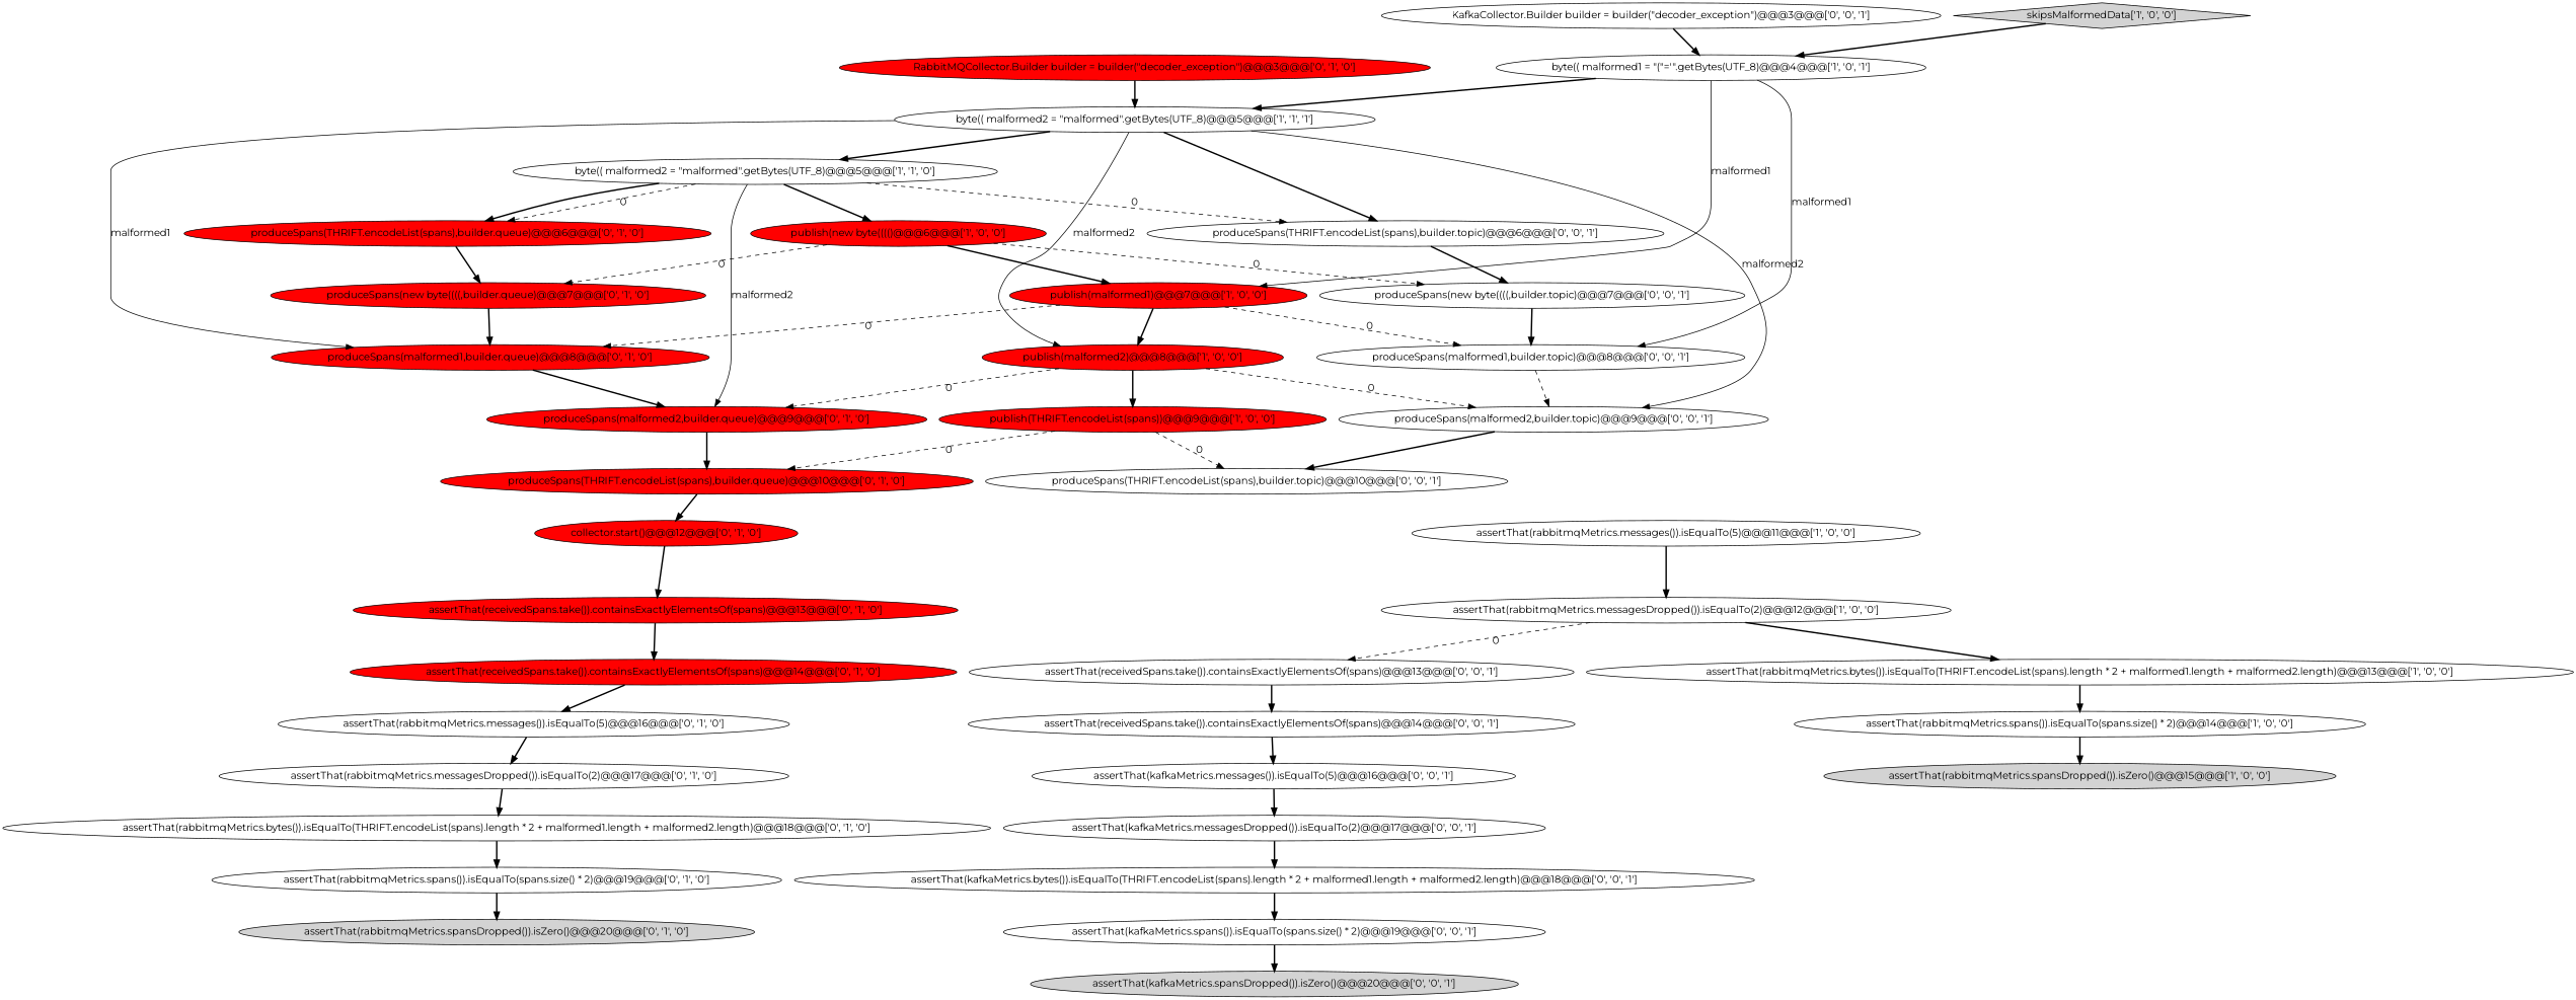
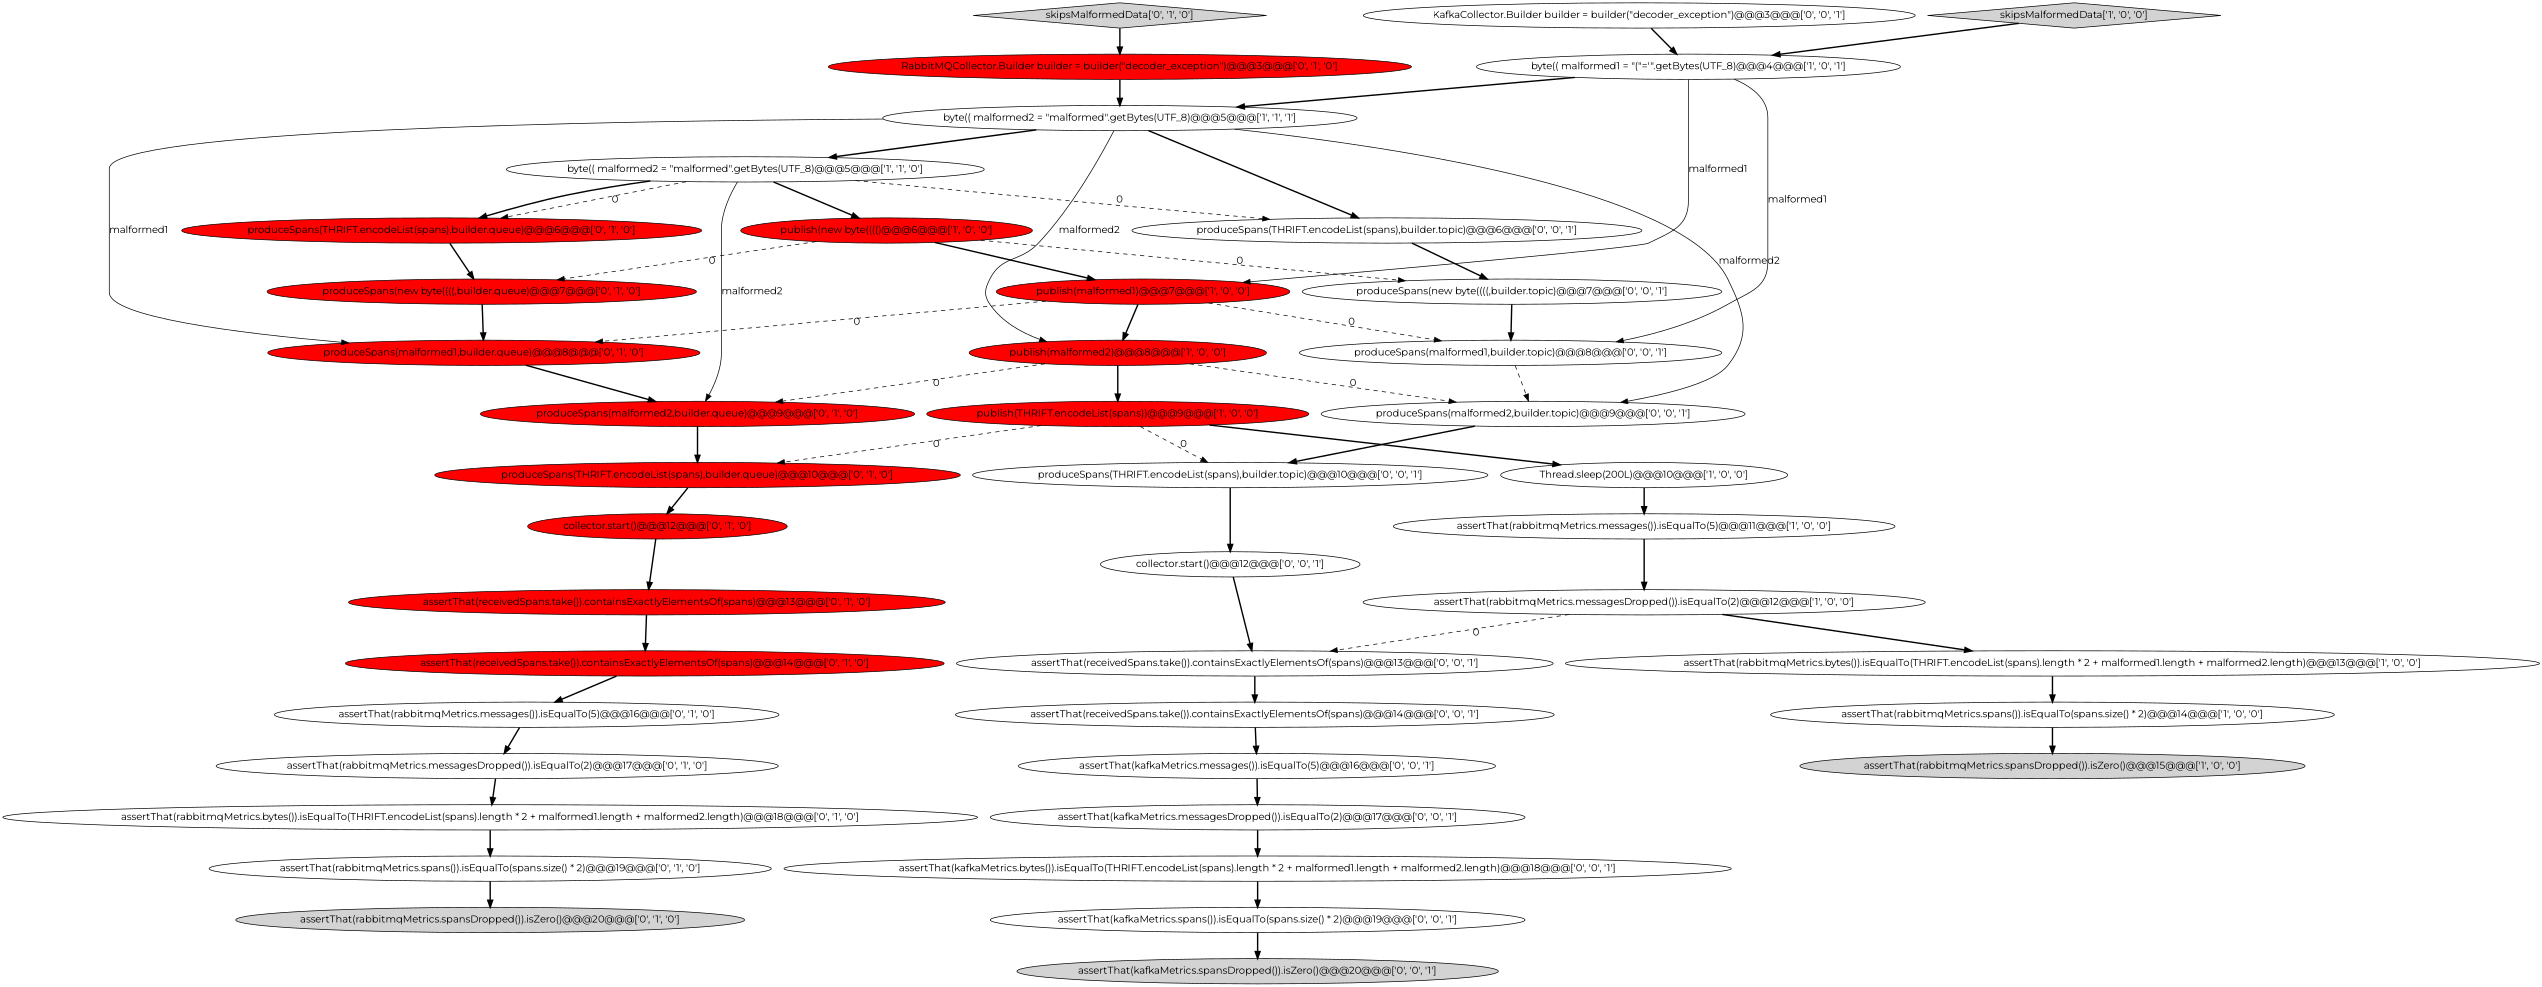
  digraph {
    fontname=Montserrat
    node [fillcolor=white fontname=Montserrat shape=ellipse style=filled]
    edge [fontname=Montserrat style=bold]
    n1 [fillcolor=red label="publish(new byte(((()@@@6@@@['1', '0', '0']"]
    n2 [fillcolor=red label="publish(malformed1)@@@7@@@['1', '0', '0']"]
    n3 [fillcolor=red label="produceSpans(new byte((((,builder.queue)@@@7@@@['0', '1', '0']"]
    n4 [label="produceSpans(new byte((((,builder.topic)@@@7@@@['0', '0', '1']"]
    n5 [fillcolor=red label="publish(malformed2)@@@8@@@['1', '0', '0']"]
    n6 [label="produceSpans(malformed1,builder.topic)@@@8@@@['0', '0', '1']"]
    n7 [fillcolor=red label="produceSpans(malformed1,builder.queue)@@@8@@@['0', '1', '0']"]
    n8 [fillcolor=red label="produceSpans(THRIFT.encodeList(spans),builder.queue)@@@6@@@['0', '1', '0']"]
    n9 [fillcolor=red label="assertThat(receivedSpans.take()).containsExactlyElementsOf(spans)@@@14@@@['0', '1', '0']"]
    n10 [label="assertThat(rabbitmqMetrics.messages()).isEqualTo(5)@@@16@@@['0', '1', '0']"]
    n11 [label="assertThat(rabbitmqMetrics.messagesDropped()).isEqualTo(2)@@@17@@@['0', '1', '0']"]
    n12 [fillcolor=red label="produceSpans(malformed2,builder.queue)@@@9@@@['0', '1', '0']"]
    n13 [label="produceSpans(malformed2,builder.topic)@@@9@@@['0', '0', '1']"]
    n14 [fillcolor=red label="publish(THRIFT.encodeList(spans))@@@9@@@['1', '0', '0']"]
    n15 [fillcolor=red label="produceSpans(THRIFT.encodeList(spans),builder.queue)@@@10@@@['0', '1', '0']"]
    n16 [label="produceSpans(THRIFT.encodeList(spans),builder.topic)@@@10@@@['0', '0', '1']"]
+   n17 [label="Thread.sleep(200L)@@@10@@@['1', '0', '0']"]
    n18 [label="assertThat(rabbitmqMetrics.bytes()).isEqualTo(THRIFT.encodeList(spans).length * 2 + malformed1.length + malformed2.length)@@@18@@@['0', '1', '0']"]
+   n19 [label="collector.start()@@@12@@@['0', '0', '1']"]
    n20 [label="assertThat(receivedSpans.take()).containsExactlyElementsOf(spans)@@@13@@@['0', '0', '1']"]
    n21 [label="assertThat(receivedSpans.take()).containsExactlyElementsOf(spans)@@@14@@@['0', '0', '1']"]
    n22 [fillcolor=red label="collector.start()@@@12@@@['0', '1', '0']"]
    n23 [fillcolor=red label="assertThat(receivedSpans.take()).containsExactlyElementsOf(spans)@@@13@@@['0', '1', '0']"]
    n24 [label="KafkaCollector.Builder builder = builder(\"decoder_exception\")@@@3@@@['0', '0', '1']"]
    n25 [label="byte(( malformed1 = \"(\"='\".getBytes(UTF_8)@@@4@@@['1', '0', '1']"]
    n26 [fillcolor=lightgray label="assertThat(rabbitmqMetrics.spansDropped()).isZero()@@@15@@@['1', '0', '0']"]
    n27 [fillcolor=lightgray label="skipsMalformedData['1', '0', '0']" shape=diamond]
    n28 [label="byte(( malformed2 = \"malformed\".getBytes(UTF_8)@@@5@@@['1', '1', '1']"]
    n29 [label="assertThat(rabbitmqMetrics.bytes()).isEqualTo(THRIFT.encodeList(spans).length * 2 + malformed1.length + malformed2.length)@@@13@@@['1', '0', '0']"]
    n30 [label="assertThat(rabbitmqMetrics.spans()).isEqualTo(spans.size() * 2)@@@14@@@['1', '0', '0']"]
    n31 [fillcolor=lightgray label="assertThat(kafkaMetrics.spansDropped()).isZero()@@@20@@@['0', '0', '1']"]
+   n32 [fillcolor=lightgray label="skipsMalformedData['0', '1', '0']" shape=diamond]
    n33 [fillcolor=red label="RabbitMQCollector.Builder builder = builder(\"decoder_exception\")@@@3@@@['0', '1', '0']"]
    n34 [label="assertThat(rabbitmqMetrics.spans()).isEqualTo(spans.size() * 2)@@@19@@@['0', '1', '0']"]
    n35 [fillcolor=lightgray label="assertThat(rabbitmqMetrics.spansDropped()).isZero()@@@20@@@['0', '1', '0']"]
    n36 [label="assertThat(kafkaMetrics.messages()).isEqualTo(5)@@@16@@@['0', '0', '1']"]
    n37 [label="assertThat(rabbitmqMetrics.messages()).isEqualTo(5)@@@11@@@['1', '0', '0']"]
    n38 [label="assertThat(rabbitmqMetrics.messagesDropped()).isEqualTo(2)@@@12@@@['1', '0', '0']"]
    n39 [label="assertThat(kafkaMetrics.messagesDropped()).isEqualTo(2)@@@17@@@['0', '0', '1']"]
    n40 [label="assertThat(kafkaMetrics.bytes()).isEqualTo(THRIFT.encodeList(spans).length * 2 + malformed1.length + malformed2.length)@@@18@@@['0', '0', '1']"]
    n41 [label="assertThat(kafkaMetrics.spans()).isEqualTo(spans.size() * 2)@@@19@@@['0', '0', '1']"]
    n42 [label="produceSpans(THRIFT.encodeList(spans),builder.topic)@@@6@@@['0', '0', '1']"]
    n43 [label="byte(( malformed2 = \"malformed\".getBytes(UTF_8)@@@5@@@['1', '1', '0']"]
    n1 -> n2
    n1 -> n3 [label=0 style=dashed]
    n1 -> n4 [label=0 style=dashed]
    n2 -> n5
    n2 -> n6 [label=0 style=dashed]
    n2 -> n7 [label=0 style=dashed]
    n3 -> n7
    n4 -> n6
    n5 -> n12 [label=0 style=dashed]
    n5 -> n13 [label=0 style=dashed]
    n5 -> n14
    n6 -> n13 [style=dashed]
    n7 -> n12
    n8 -> n3
    n9 -> n10
    n10 -> n11
    n11 -> n18
    n12 -> n15
    n13 -> n16
    n14 -> n15 [label=0 style=dashed]
    n14 -> n16 [label=0 style=dashed]
+   n14 -> n17
    n15 -> n22
+   n16 -> n19
+   n17 -> n37
    n18 -> n34
+   n19 -> n20
    n20 -> n21
    n21 -> n36
    n22 -> n23
    n23 -> n9
    n24 -> n25
    n25 -> n2 [label=malformed1 style=solid]
    n25 -> n6 [label=malformed1 style=solid]
    n25 -> n28
    n27 -> n25
    n28 -> n5 [label=malformed2 style=solid]
    n28 -> n7 [label=malformed1 style=solid]
    n28 -> n13 [label=malformed2 style=solid]
    n28 -> n42
    n28 -> n43
    n29 -> n30
    n30 -> n26
+   n32 -> n33
    n33 -> n28
    n34 -> n35
    n36 -> n39
    n37 -> n38
    n38 -> n20 [label=0 style=dashed]
    n38 -> n29
    n39 -> n40
    n40 -> n41
    n41 -> n31
    n42 -> n4
    n43 -> n1
    n43 -> n8
    n43 -> n8 [label=0 style=dashed]
    n43 -> n12 [label=malformed2 style=solid]
    n43 -> n42 [label=0 style=dashed]
  }
